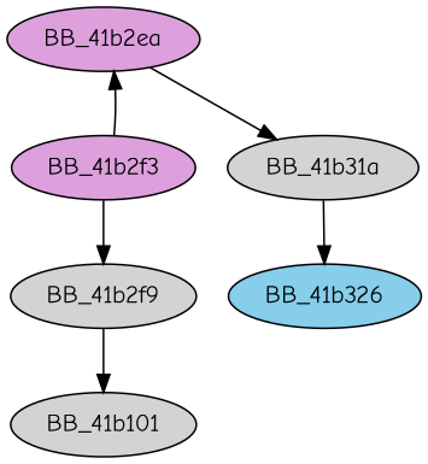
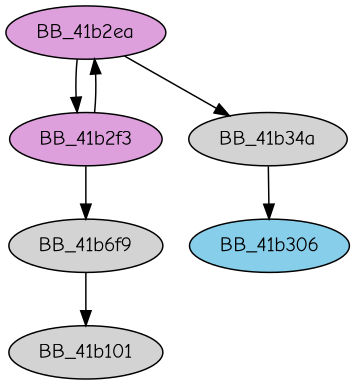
  digraph {
    fontname="Comic Neue"
    node [fillcolor=lightgrey fontname="Comic Neue" style=filled]
    edge [fontname="Comic Neue"]
    BB_41b2ea [fillcolor=plum]
    BB_41b2f3 [fillcolor=plum]
-   BB_41b31a
-   BB_41b2f9
-   BB_41b306 [fillcolor=skyblue label=BB_41b326]
+   BB_41b31a [label=BB_41b34a]
+   BB_41b2f9 [label=BB_41b6f9]
+   BB_41b306 [fillcolor=skyblue]
    n6 [label=BB_41b101]
+   BB_41b2ea -> BB_41b2f3
    BB_41b2ea -> BB_41b31a
    BB_41b2f3 -> BB_41b2ea
    BB_41b2f3 -> BB_41b2f9
    BB_41b31a -> BB_41b306
    BB_41b2f9 -> n6
  }
